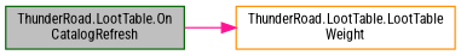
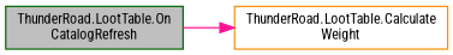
  digraph {
    rankdir=LR
    fontname="Roboto Condensed"
    node [fontname="Roboto Condensed" fontsize=10 shape=record style=filled]
    n1 [color=darkgreen fillcolor=grey75 fontcolor=black height=0.2 label="ThunderRoad.LootTable.On\lCatalogRefresh" width=0.4]
-   n2 [color=darkorange fillcolor=white height=0.2 label="ThunderRoad.LootTable.LootTable\lWeight" width=0.4]
+   n2 [color=darkorange fillcolor=white height=0.2 label="ThunderRoad.LootTable.Calculate\lWeight" width=0.4]
    n1 -> n2 [color=deeppink fontname="Roboto Condensed" fontsize=10 labelfontname=Helvetica labelfontsize=10 style=solid]
  }
